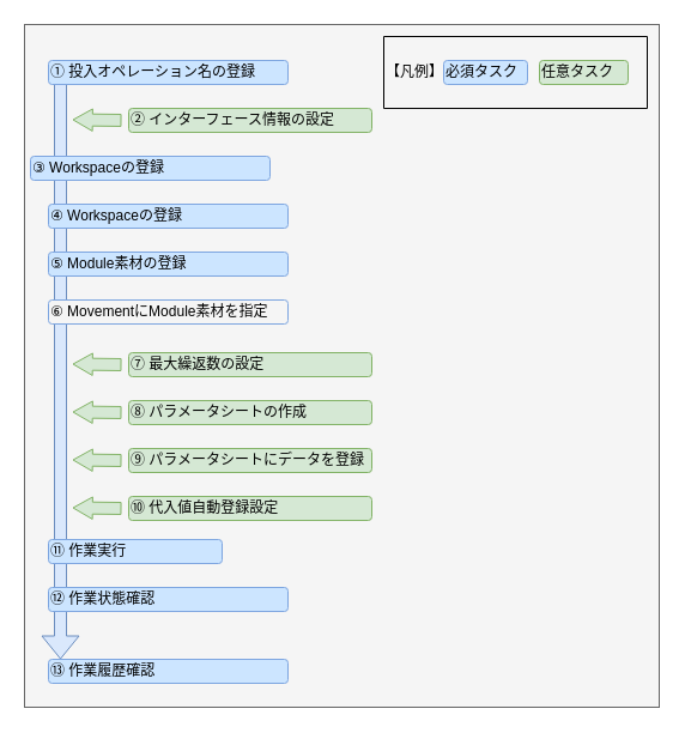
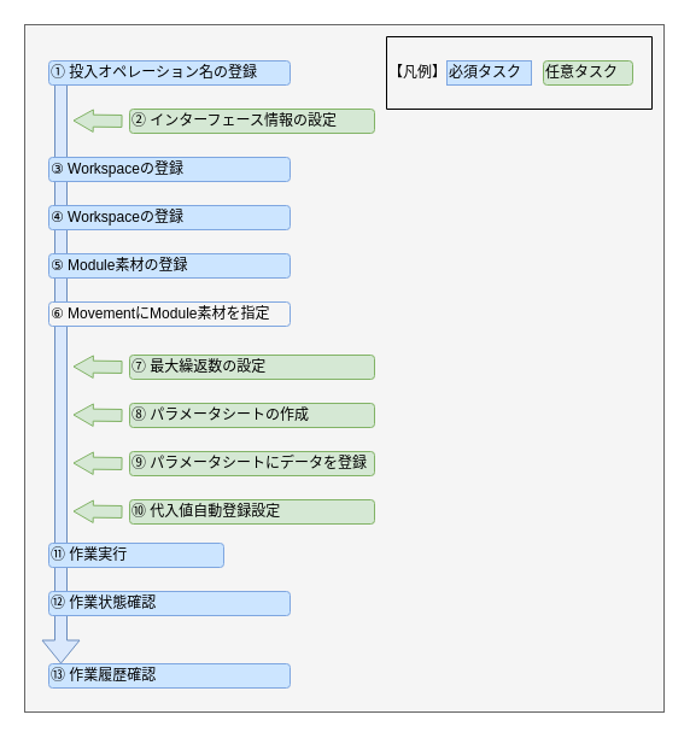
  <mxCell id="0" />
  <mxCell id="1" parent="0" />
  <mxCell id="2" value="" style="rounded=0;whiteSpace=wrap;html=1;fillColor=#f5f5f5;strokeColor=#666666;fontColor=#333333;fontSize=11;" vertex="1" parent="1"><mxGeometry x="20" y="20" width="530" height="570" as="geometry" /></mxCell>
  <mxCell id="3" value="" style="shape=flexArrow;endArrow=classic;html=1;rounded=0;fillColor=#dae8fc;strokeColor=#6c8ebf;" edge="1" parent="1"><mxGeometry width="50" height="50" relative="1" as="geometry"><mxPoint x="50" y="50" as="sourcePoint" /><mxPoint x="50" y="550" as="targetPoint" /></mxGeometry></mxCell>
  <mxCell id="4" value="① 投入オペレーション名の登録" style="rounded=1;whiteSpace=wrap;html=1;align=left;fillColor=#CCE5FF;strokeColor=#7EA6E0;" vertex="1" parent="1"><mxGeometry x="40" y="50" width="200" height="20" as="geometry" /></mxCell>
  <mxCell id="5" value="【凡例】" style="verticalLabelPosition=middle;verticalAlign=middle;html=1;shape=mxgraph.basic.rect;fillColor2=none;strokeWidth=1;size=20;indent=5;labelPosition=center;align=left;fillColor=none;" vertex="1" parent="1"><mxGeometry x="320" y="30" width="220" height="60" as="geometry" /></mxCell>
- <mxCell id="6" value="必須タスク" style="rounded=1;whiteSpace=wrap;html=1;align=left;fillColor=#CCE5FF;strokeColor=#7EA6E0;" vertex="1" parent="1"><mxGeometry x="370" y="50" width="70" height="20" as="geometry" /></mxCell>
+ <mxCell id="6" value="必須タスク" style="whiteSpace=wrap;html=1;align=left;fillColor=#CCE5FF;strokeColor=#7EA6E0;rounded=0;" vertex="1" parent="1"><mxGeometry x="370" y="50" width="70" height="20" as="geometry" /></mxCell>
  <mxCell id="7" value="任意タスク" style="rounded=1;whiteSpace=wrap;html=1;align=left;fillColor=#D5E8D4;strokeColor=#82b366;" vertex="1" parent="1"><mxGeometry x="450" y="50" width="74" height="20" as="geometry" /></mxCell>
- <mxCell id="8" value="③ Workspaceの登録" style="rounded=1;whiteSpace=wrap;html=1;align=left;fillColor=#CCE5FF;strokeColor=#7EA6E0;" vertex="1" parent="1"><mxGeometry x="25" y="130" width="200" height="20" as="geometry" /></mxCell>
+ <mxCell id="8" value="③ Workspaceの登録" style="rounded=1;whiteSpace=wrap;html=1;align=left;fillColor=#CCE5FF;strokeColor=#7EA6E0;" vertex="1" parent="1"><mxGeometry x="40" y="130" width="200" height="20" as="geometry" /></mxCell>
  <mxCell id="9" value="④ Workspaceの登録" style="rounded=1;whiteSpace=wrap;html=1;align=left;fillColor=#CCE5FF;strokeColor=#7EA6E0;" vertex="1" parent="1"><mxGeometry x="40" y="170" width="200" height="20" as="geometry" /></mxCell>
  <mxCell id="10" value="⑤ Module素材の登録" style="rounded=1;whiteSpace=wrap;html=1;align=left;fillColor=#CCE5FF;strokeColor=#7EA6E0;" vertex="1" parent="1"><mxGeometry x="40" y="210" width="200" height="20" as="geometry" /></mxCell>
  <mxCell id="11" value="⑥ MovementにModule素材を指定" style="rounded=1;whiteSpace=wrap;html=1;align=left;fillColor=#f5f5f5;strokeColor=#7EA6E0;" vertex="1" parent="1"><mxGeometry x="40" y="250" width="200" height="20" as="geometry" /></mxCell>
  <mxCell id="12" value="⑪ 作業実行" style="rounded=1;whiteSpace=wrap;html=1;align=left;fillColor=#CCE5FF;strokeColor=#7EA6E0;" vertex="1" parent="1"><mxGeometry x="40" y="450" width="145" height="20" as="geometry" /></mxCell>
  <mxCell id="13" value="⑦ 最大繰返数の設定" style="rounded=1;whiteSpace=wrap;html=1;align=left;fillColor=#D5E8D4;strokeColor=#82b366;" vertex="1" parent="1"><mxGeometry x="107" y="294" width="203" height="20" as="geometry" /></mxCell>
  <mxCell id="14" value="" style="shape=flexArrow;endArrow=classic;html=1;rounded=0;fillColor=#d5e8d4;strokeColor=#82b366;endWidth=7.5;endSize=5.092;" edge="1" parent="1"><mxGeometry width="50" height="50" relative="1" as="geometry"><mxPoint x="101" y="304" as="sourcePoint" /><mxPoint x="60" y="303.5" as="targetPoint" /></mxGeometry></mxCell>
  <mxCell id="15" value="⑧ パラメータシートの作成" style="rounded=1;whiteSpace=wrap;html=1;align=left;fillColor=#D5E8D4;strokeColor=#82b366;" vertex="1" parent="1"><mxGeometry x="107" y="334" width="203" height="20" as="geometry" /></mxCell>
  <mxCell id="16" value="" style="shape=flexArrow;endArrow=classic;html=1;rounded=0;fillColor=#d5e8d4;strokeColor=#82b366;endWidth=7.5;endSize=5.092;" edge="1" parent="1"><mxGeometry width="50" height="50" relative="1" as="geometry"><mxPoint x="101" y="344" as="sourcePoint" /><mxPoint x="60" y="343.5" as="targetPoint" /></mxGeometry></mxCell>
  <mxCell id="17" value="⑨ パラメータシートにデータを登録" style="rounded=1;whiteSpace=wrap;html=1;align=left;fillColor=#D5E8D4;strokeColor=#82b366;" vertex="1" parent="1"><mxGeometry x="107" y="374" width="203" height="20" as="geometry" /></mxCell>
  <mxCell id="18" value="" style="shape=flexArrow;endArrow=classic;html=1;rounded=0;fillColor=#d5e8d4;strokeColor=#82b366;endWidth=7.5;endSize=5.092;" edge="1" parent="1"><mxGeometry width="50" height="50" relative="1" as="geometry"><mxPoint x="101" y="384" as="sourcePoint" /><mxPoint x="60" y="383.5" as="targetPoint" /></mxGeometry></mxCell>
  <mxCell id="19" value="⑩ 代入値自動登録設定" style="rounded=1;whiteSpace=wrap;html=1;align=left;fillColor=#D5E8D4;strokeColor=#82b366;" vertex="1" parent="1"><mxGeometry x="107" y="414" width="203" height="20" as="geometry" /></mxCell>
  <mxCell id="20" value="" style="shape=flexArrow;endArrow=classic;html=1;rounded=0;fillColor=#d5e8d4;strokeColor=#82b366;endWidth=7.5;endSize=5.092;" edge="1" parent="1"><mxGeometry width="50" height="50" relative="1" as="geometry"><mxPoint x="101" y="424" as="sourcePoint" /><mxPoint x="60" y="423.5" as="targetPoint" /></mxGeometry></mxCell>
  <mxCell id="21" value="⑫ 作業状態確認" style="rounded=1;whiteSpace=wrap;html=1;align=left;fillColor=#CCE5FF;strokeColor=#7EA6E0;" vertex="1" parent="1"><mxGeometry x="40" y="490" width="200" height="20" as="geometry" /></mxCell>
  <mxCell id="22" value="⑬ 作業履歴確認" style="rounded=1;whiteSpace=wrap;html=1;align=left;fillColor=#CCE5FF;strokeColor=#7EA6E0;" vertex="1" parent="1"><mxGeometry x="40" y="550" width="200" height="20" as="geometry" /></mxCell>
  <mxCell id="23" value="② インターフェース情報の設定" style="rounded=1;whiteSpace=wrap;html=1;align=left;fillColor=#D5E8D4;strokeColor=#82b366;" vertex="1" parent="1"><mxGeometry x="107" y="90" width="203" height="20" as="geometry" /></mxCell>
  <mxCell id="24" value="" style="shape=flexArrow;endArrow=classic;html=1;rounded=0;fillColor=#d5e8d4;strokeColor=#82b366;endWidth=7.5;endSize=5.092;" edge="1" parent="1"><mxGeometry width="50" height="50" relative="1" as="geometry"><mxPoint x="101" y="100" as="sourcePoint" /><mxPoint x="60" y="99.5" as="targetPoint" /></mxGeometry></mxCell>
